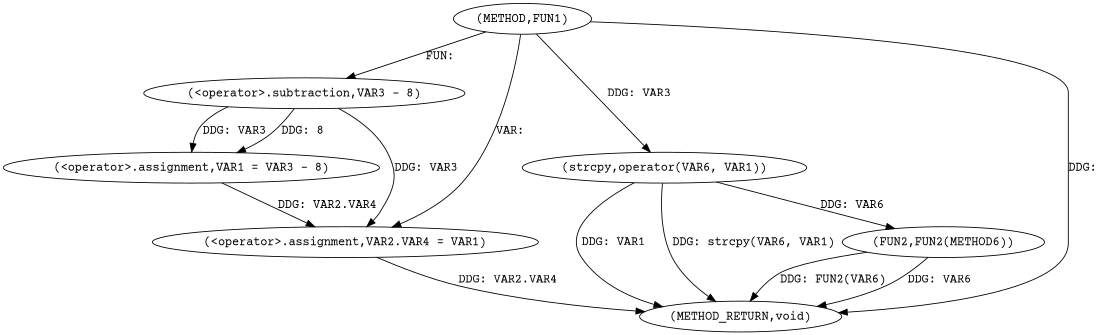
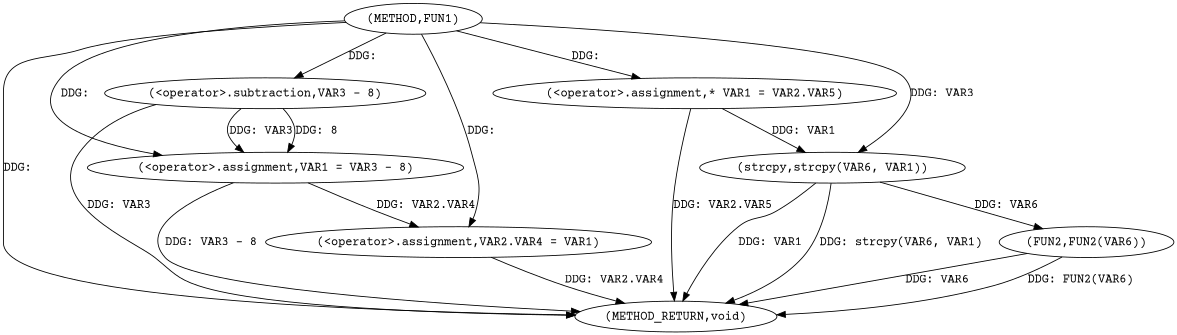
  digraph {
    fontname="Courier Prime"
    node [fontname="Courier Prime"]
    edge [fontname="Courier Prime"]
    n1 [label="(METHOD,FUN1)"]
    n2 [label="(<operator>.assignment,VAR1 = VAR3 - 8)"]
    n3 [label="(<operator>.subtraction,VAR3 - 8)"]
    n4 [label="(<operator>.assignment,VAR2.VAR4 = VAR1)"]
-   n6 [label="(strcpy,operator(VAR6, VAR1))"]
+   n5 [label="(<operator>.assignment,* VAR1 = VAR2.VAR5)"]
+   n6 [label="(strcpy,strcpy(VAR6, VAR1))"]
    n7 [label="(METHOD_RETURN,void)"]
-   n8 [label="(FUN2,FUN2(METHOD6))"]
-   n1 -> n3 [label="FUN: "]
-   n1 -> n4 [label="VAR: "]
+   n8 [label="(FUN2,FUN2(VAR6))"]
+   n1 -> n2 [label="DDG: "]
+   n1 -> n3 [label="DDG: "]
+   n1 -> n4 [label="DDG: "]
+   n1 -> n5 [label="DDG: "]
    n1 -> n6 [label="DDG: VAR3"]
    n1 -> n7 [label="DDG: "]
    n2 -> n4 [label="DDG: VAR2.VAR4"]
+   n2 -> n7 [label="DDG: VAR3 - 8"]
    n3 -> n2 [label="DDG: VAR3"]
    n3 -> n2 [label="DDG: 8"]
-   n3 -> n4 [label="DDG: VAR3"]
+   n3 -> n7 [label="DDG: VAR3"]
    n4 -> n7 [label="DDG: VAR2.VAR4"]
+   n5 -> n6 [label="DDG: VAR1"]
+   n5 -> n7 [label="DDG: VAR2.VAR5"]
    n6 -> n7 [label="DDG: VAR1"]
    n6 -> n7 [label="DDG: strcpy(VAR6, VAR1)"]
    n6 -> n8 [label="DDG: VAR6"]
    n8 -> n7 [label="DDG: FUN2(VAR6)"]
    n8 -> n7 [label="DDG: VAR6"]
  }
